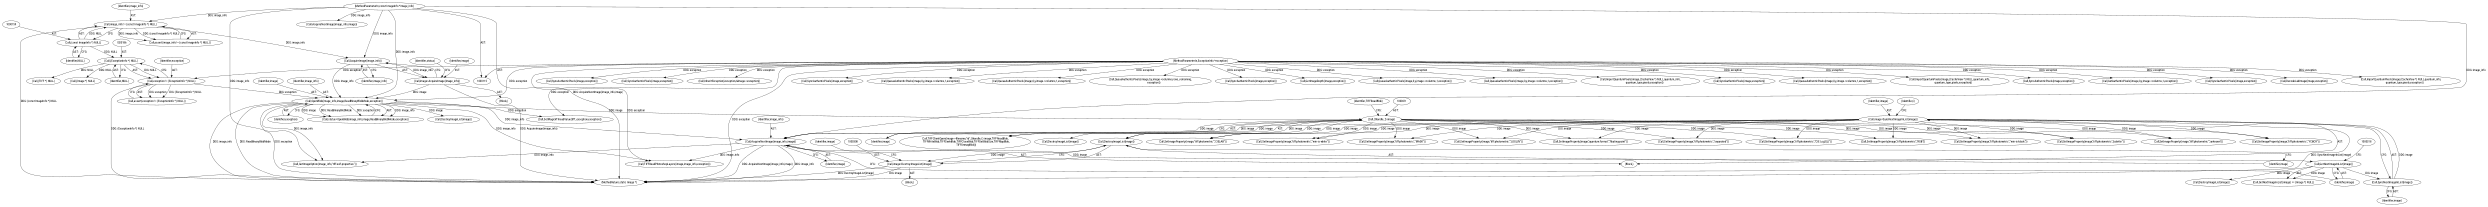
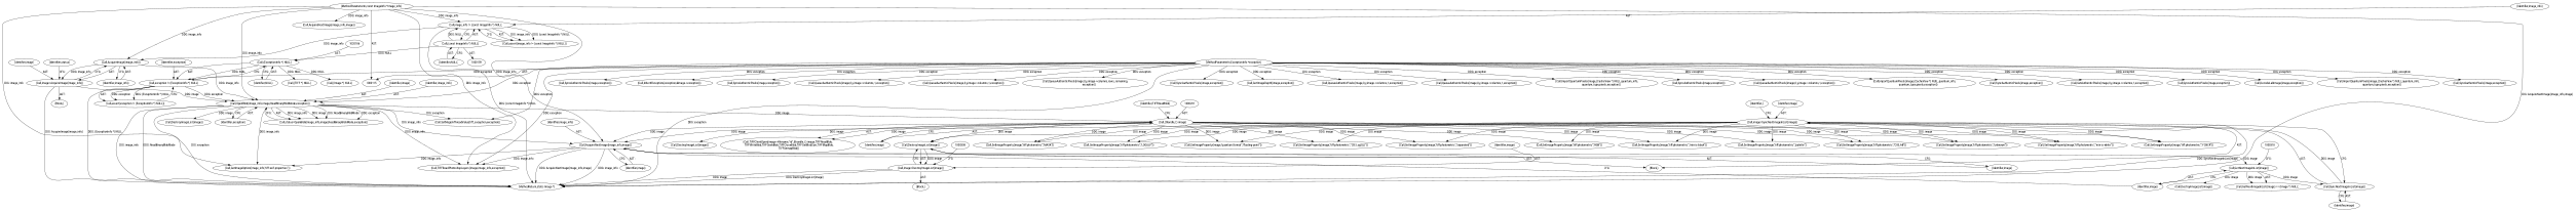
  digraph {
    fontname="Roboto Condensed"
    node [fontname="Roboto Condensed"]
    edge [fontname="Roboto Condensed"]
    n1 [label="(Call,DestroyImageList(image))"]
    n2 [label="(Call,image=DestroyImageList(image))"]
    n3 [label="(Identifier,image)"]
    n4 [label="(MethodReturn,static Image *)"]
    n5 [label="(Block,)"]
    n6 [label="(Call,image=SyncNextImageInList(image))"]
    n7 [label="(Call,SyncNextImageInList(image))"]
    n8 [label="(Call,AcquireNextImage(image_info,image))"]
    n9 [label="(Call,SetImageProperty(image,\"tiff:photometric\",\"LOGLUV\"))"]
    n10 [label="(Call,SetImageProperty(image,\"tiff:photometric\",\"separated\"))"]
    n11 [label="(Block,)"]
    n12 [label="(Call,SetImageProperty(image,\"tiff:photometric\",\"min-is-black\"))"]
    n13 [label="(Call,SetImageProperty(image,\"tiff:photometric\",\"CIELAB\"))"]
    n14 [label="(Call,SetImageProperty(image,\"tiff:photometric\",\"min-is-white\"))"]
    n15 [label="(Call,SetImageProperty(image,\"tiff:photometric\",\"MASK\"))"]
    n16 [label="(Call,SetImageProperty(image,\"quantum:format\",\"floating-point\"))"]
    n17 [label="(Call,SetImageProperty(image,\"tiff:photometric\",\"CIE Log2(L)\"))"]
    n18 [label="(Call,SetImageProperty(image,\"tiff:photometric\",\"RGB\"))"]
    n19 [label="(Call,SetImageProperty(image,\"tiff:photometric\",\"palette\"))"]
    n20 [label="(Call,SetImageProperty(image,\"tiff:photometric\",\"unknown\"))"]
    n21 [label="(Call,SetImageProperty(image,\"tiff:photometric\",\"YCBCR\"))"]
    n22 [label="(Identifier,image)"]
    n23 [label="(Call,GetNextImageInList(image))"]
    n24 [label="(Call,TIFFReadPhotoshopLayers(image,image_info,exception))"]
    n25 [label="(Identifier,image)"]
    n26 [label="(Call,GetImageOption(image_info,\"tiff:exif-properties\"))"]
    n27 [label="(Call,DestroyImageList(image))"]
    n28 [label="(Call,GetNextImageInList(image) == (Image *) NULL)"]
    n29 [label="(Identifier,image)"]
    n30 [label="(Call,OpenBlob(image_info,image,ReadBinaryBlobMode,exception))"]
    n31 [label="(Call,(thandle_t) image)"]
    n32 [label="(Call,DestroyImageList(image))"]
    n33 [label="(Call,SetMagickThreadValue(tiff_exception,exception))"]
    n34 [label="(Identifier,exception)"]
    n35 [label="(Call,status=OpenBlob(image_info,image,ReadBinaryBlobMode,exception))"]
    n36 [label="(Call,DestroyImageList(image))"]
    n37 [label="(Identifier,image)"]
    n38 [label="(Call,TIFFClientOpen(image->filename,\"rb\",(thandle_t) image,TIFFReadBlob,\n    TIFFWriteBlob,TIFFSeekBlob,TIFFCloseBlob,TIFFGetBlobSize,TIFFMapBlob,\n    TIFFUnmapBlob))"]
    n39 [label="(Call,AcquireImage(image_info))"]
    n40 [label="(Call,image=AcquireImage(image_info))"]
    n41 [label="(Identifier,image_info)"]
    n42 [label="(Block,)"]
    n43 [label="(Call,image_info != (const ImageInfo *) NULL)"]
    n44 [label="(Call,(const ImageInfo *) NULL)"]
    n45 [label="(Call,assert(image_info != (const ImageInfo *) NULL))"]
    n46 [label="(Call,(ExceptionInfo *) NULL)"]
    n47 [label="(Identifier,NULL)"]
    n48 [label="(MethodParameterIn,const ImageInfo *image_info)"]
    n49 [label="(Call,AcquireNextImage(image_info,image))"]
    1000115
    n51 [label="(Call,exception != (ExceptionInfo *) NULL)"]
    n52 [label="(Call,(Image *) NULL)"]
    n53 [label="(Identifier,NULL)"]
    n54 [label="(Call,(TIFF *) NULL)"]
    n55 [label="(Call,assert(exception != (ExceptionInfo *) NULL))"]
    n56 [label="(MethodParameterIn,ExceptionInfo *exception)"]
    n57 [label="(Call,SyncAuthenticPixels(image,exception))"]
    n58 [label="(Call,GetImageDepth(image,exception))"]
    n59 [label="(Call,QueueAuthenticPixels(image,0,y,image->columns,1,exception))"]
    n60 [label="(Call,QueueAuthenticPixels(image,0,y,image->columns,1,exception))"]
    n61 [label="(Call,ImportQuantumPixels(image,(CacheView *) NULL,quantum_info,\n              quantum_type,pixels,exception))"]
    n62 [label="(Call,SyncAuthenticPixels(image,exception))"]
    n63 [label="(Call,QueueAuthenticPixels(image,0,y,image->columns,1,exception))"]
    n64 [label="(Call,ImportQuantumPixels(image,(CacheView *) NULL,quantum_info,\n            quantum_type,pixels,exception))"]
    n65 [label="(Call,SyncAuthenticPixels(image,exception))"]
    n66 [label="(Call,GetAuthenticPixels(image,0,y,image->columns,1,exception))"]
    n67 [label="(Call,SyncAuthenticPixels(image,exception))"]
    n68 [label="(Call,DecodeLabImage(image,exception))"]
    n69 [label="(Call,ImportQuantumPixels(image,(CacheView *) NULL,quantum_info,\n            quantum_type,pixels,exception))"]
    n70 [label="(Call,SyncAuthenticPixels(image,exception))"]
    n71 [label="(Call,SyncAuthenticPixels(image,exception))"]
    n72 [label="(Call,InheritException(exception,&image->exception))"]
    n73 [label="(Call,SyncAuthenticPixels(image,exception))"]
    n74 [label="(Call,QueueAuthenticPixels(image,0,y,image->columns,1,exception))"]
    n75 [label="(Call,QueueAuthenticPixels(image,0,y,image->columns,1,exception))"]
    n76 [label="(Call,QueueAuthenticPixels(image,0,y,image->columns,rows_remaining,\n            exception))"]
    n77 [label="(Identifier,image)"]
    n78 [label="(Identifier,image)"]
    n79 [label="(Identifier,image)"]
    n80 [label="(Identifier,status)"]
    n81 [label="(Identifier,image_info)"]
    n82 [label="(Identifier,exception)"]
    n83 [label="(Identifier,TIFFReadBlob)"]
    n84 [label="(Identifier,image_info)"]
    n85 [label="(Identifier,image)"]
    n86 [label="(Identifier,image_info)"]
    n87 [label="(Identifier,i)"]
    1000318
    1000159
    n90 [label=1020186]
    1000231
    1000308
    n1 -> n2 [label="AST: "]
    n1 -> n2 [label="DDG: image"]
    n1 -> n3 [label="CFG: "]
    n2 -> n1 [label="CFG: "]
    n2 -> n4 [label="DDG: DestroyImageList(image)"]
    n2 -> n4 [label="DDG: image"]
    n2 -> n5 [label="AST: "]
    n3 -> n1 [label="AST: "]
    n6 -> n1 [label="DDG: image"]
    n6 -> n4 [label="DDG: SyncNextImageInList(image)"]
    n6 -> n7 [label="CFG: "]
    n6 -> n8 [label="DDG: image"]
    n6 -> n9 [label="DDG: image"]
    n6 -> n10 [label="DDG: image"]
    n6 -> n11 [label="AST: "]
    n6 -> n12 [label="DDG: image"]
    n6 -> n13 [label="DDG: image"]
    n6 -> n14 [label="DDG: image"]
    n6 -> n15 [label="DDG: image"]
    n6 -> n16 [label="DDG: image"]
    n6 -> n17 [label="DDG: image"]
    n6 -> n18 [label="DDG: image"]
    n6 -> n19 [label="DDG: image"]
    n6 -> n20 [label="DDG: image"]
    n6 -> n21 [label="DDG: image"]
    n7 -> n6 [label="AST: "]
    n7 -> n6 [label="DDG: image"]
    n7 -> n22 [label="CFG: "]
    n8 -> n4 [label="DDG: AcquireNextImage(image_info,image)"]
    n8 -> n4 [label="DDG: image_info"]
    n8 -> n11 [label="AST: "]
    n8 -> n23 [label="DDG: image"]
    n8 -> n24 [label="DDG: image_info"]
    n8 -> n25 [label="CFG: "]
    n8 -> n26 [label="DDG: image_info"]
    n22 -> n7 [label="AST: "]
    n23 -> n7 [label="DDG: image"]
    n23 -> n27 [label="DDG: image"]
    n23 -> n28 [label="AST: "]
    n23 -> n28 [label="DDG: image"]
    n23 -> n29 [label="CFG: "]
    n25 -> n8 [label="AST: "]
    n29 -> n8 [label="CFG: "]
    n29 -> n23 [label="AST: "]
    n30 -> n4 [label="DDG: image_info"]
    n30 -> n4 [label="DDG: ReadBinaryBlobMode"]
    n30 -> n4 [label="DDG: exception"]
    n30 -> n8 [label="DDG: image_info"]
    n30 -> n24 [label="DDG: image_info"]
    n30 -> n26 [label="DDG: image_info"]
    n30 -> n31 [label="DDG: image"]
    n30 -> n32 [label="DDG: image"]
    n30 -> n33 [label="DDG: exception"]
    n30 -> n34 [label="CFG: "]
    n30 -> n35 [label="AST: "]
    n30 -> n35 [label="DDG: image_info"]
    n30 -> n35 [label="DDG: image"]
    n30 -> n35 [label="DDG: ReadBinaryBlobMode"]
    n30 -> n35 [label="DDG: exception"]
    n31 -> n1 [label="DDG: image"]
    n31 -> n8 [label="DDG: image"]
    n31 -> n9 [label="DDG: image"]
    n31 -> n10 [label="DDG: image"]
    n31 -> n12 [label="DDG: image"]
    n31 -> n13 [label="DDG: image"]
    n31 -> n14 [label="DDG: image"]
    n31 -> n15 [label="DDG: image"]
    n31 -> n16 [label="DDG: image"]
    n31 -> n17 [label="DDG: image"]
    n31 -> n18 [label="DDG: image"]
    n31 -> n19 [label="DDG: image"]
    n31 -> n20 [label="DDG: image"]
    n31 -> n21 [label="DDG: image"]
    n31 -> n36 [label="DDG: image"]
    n31 -> n37 [label="CFG: "]
    n31 -> n38 [label="AST: "]
    n31 -> n38 [label="DDG: image"]
    n34 -> n30 [label="AST: "]
    n35 -> n30 [label="CFG: "]
    n37 -> n31 [label="AST: "]
    n39 -> n30 [label="DDG: image_info"]
    n39 -> n40 [label="AST: "]
    n39 -> n40 [label="DDG: image_info"]
    n39 -> n41 [label="CFG: "]
    n40 -> n4 [label="DDG: AcquireImage(image_info)"]
    n40 -> n30 [label="DDG: image"]
    n40 -> n39 [label="CFG: "]
    n40 -> n42 [label="AST: "]
    n41 -> n39 [label="AST: "]
    n43 -> n4 [label="DDG: (const ImageInfo *) NULL"]
    n43 -> n39 [label="DDG: image_info"]
    n43 -> n44 [label="CFG: "]
    n43 -> n45 [label="AST: "]
    n43 -> n45 [label="DDG: image_info"]
    n43 -> n45 [label="DDG: (const ImageInfo *) NULL"]
    n44 -> n43 [label="AST: "]
    n44 -> n43 [label="DDG: NULL"]
    n44 -> n46 [label="DDG: NULL"]
    n44 -> n47 [label="CFG: "]
    n45 -> n43 [label="CFG: "]
    n46 -> n51 [label="AST: "]
    n46 -> n51 [label="DDG: NULL"]
    n46 -> n52 [label="DDG: NULL"]
    n46 -> n53 [label="CFG: "]
    n46 -> n54 [label="DDG: NULL"]
    n47 -> n44 [label="AST: "]
    n48 -> n4 [label="DDG: AcquireNextImage(image_info,image)"]
    n48 -> n8 [label="DDG: image_info"]
+   n48 -> n24 [label="DDG: image_info"]
    n48 -> n26 [label="DDG: image_info"]
    n48 -> n30 [label="DDG: image_info"]
    n48 -> n39 [label="DDG: image_info"]
    n48 -> n43 [label="DDG: image_info"]
    n48 -> n49 [label="DDG: image_info"]
    n48 -> 1000115 [label="AST: "]
    n51 -> n4 [label="DDG: (ExceptionInfo *) NULL"]
    n51 -> n30 [label="DDG: exception"]
    n51 -> n46 [label="CFG: "]
    n51 -> n55 [label="AST: "]
    n51 -> n55 [label="DDG: exception"]
    n51 -> n55 [label="DDG: (ExceptionInfo *) NULL"]
    n53 -> n46 [label="AST: "]
    n55 -> n51 [label="CFG: "]
    n56 -> n4 [label="DDG: exception"]
    n56 -> n24 [label="DDG: exception"]
    n56 -> n30 [label="DDG: exception"]
    n56 -> n33 [label="DDG: exception"]
    n56 -> 1000115 [label="AST: "]
    n56 -> n51 [label="DDG: exception"]
    n56 -> n57 [label="DDG: exception"]
    n56 -> n58 [label="DDG: exception"]
    n56 -> n59 [label="DDG: exception"]
    n56 -> n60 [label="DDG: exception"]
    n56 -> n61 [label="DDG: exception"]
    n56 -> n62 [label="DDG: exception"]
    n56 -> n63 [label="DDG: exception"]
    n56 -> n64 [label="DDG: exception"]
    n56 -> n65 [label="DDG: exception"]
    n56 -> n66 [label="DDG: exception"]
    n56 -> n67 [label="DDG: exception"]
    n56 -> n68 [label="DDG: exception"]
    n56 -> n69 [label="DDG: exception"]
    n56 -> n70 [label="DDG: exception"]
    n56 -> n71 [label="DDG: exception"]
    n56 -> n72 [label="DDG: exception"]
    n56 -> n73 [label="DDG: exception"]
    n56 -> n74 [label="DDG: exception"]
    n56 -> n75 [label="DDG: exception"]
    n56 -> n76 [label="DDG: exception"]
    n77 -> n30 [label="AST: "]
    n78 -> n2 [label="AST: "]
    n79 -> n40 [label="AST: "]
    n80 -> n40 [label="CFG: "]
    n81 -> n8 [label="AST: "]
    n82 -> n51 [label="AST: "]
    n83 -> n31 [label="CFG: "]
    n84 -> n30 [label="AST: "]
    n85 -> n6 [label="AST: "]
    n86 -> n43 [label="AST: "]
    n87 -> n6 [label="CFG: "]
    1000318 -> n23 [label="CFG: "]
-   1000159 -> n44 [label="AST: "]
+   n44 -> 1000159 [label="AST: "]
    n90 -> n46 [label="AST: "]
    1000231 -> n31 [label="AST: "]
    1000308 -> n2 [label="CFG: "]
  }
